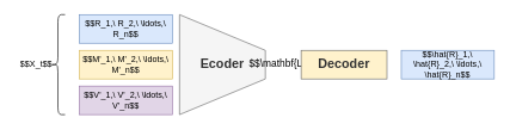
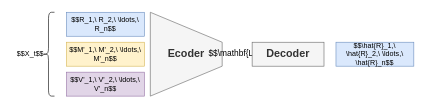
  <mxCell id="0" />
  <mxCell id="1" parent="0" />
  <mxCell id="2" value="$$R_1,\ R_2,\ \ldots,\ R_n$$" style="rounded=0;whiteSpace=wrap;html=1;fillColor=#dae8fc;strokeColor=#6c8ebf;" vertex="1" parent="1"><mxGeometry x="110" y="20" width="130" height="40" as="geometry" /></mxCell>
  <mxCell id="3" value="$$M'_1,\ M'_2,\ \ldots,\ M'_n$$" style="rounded=0;whiteSpace=wrap;html=1;fillColor=#fff2cc;strokeColor=#d6b656;" vertex="1" parent="1"><mxGeometry x="110" y="70" width="130" height="40" as="geometry" /></mxCell>
  <mxCell id="4" value="$$V'_1,\ V'_2,\ \ldots,\ V'_n$$" style="rounded=0;whiteSpace=wrap;html=1;fillColor=#e1d5e7;strokeColor=#9673a6;" vertex="1" parent="1"><mxGeometry x="110" y="120" width="130" height="40" as="geometry" /></mxCell>
  <mxCell id="5" value="" style="shape=curlyBracket;whiteSpace=wrap;html=1;rounded=1;labelPosition=left;verticalLabelPosition=middle;align=right;verticalAlign=middle;" vertex="1" parent="1"><mxGeometry x="70" y="20" width="20" height="140" as="geometry" /></mxCell>
  <mxCell id="6" value="$$X_t$$" style="text;html=1;align=center;verticalAlign=middle;whiteSpace=wrap;rounded=0;" vertex="1" parent="1"><mxGeometry x="20" y="75" width="60" height="30" as="geometry" /></mxCell>
  <mxCell id="7" value="&lt;font style=&quot;font-size: 18px;&quot;&gt;&lt;b&gt;Ecoder&lt;/b&gt;&lt;/font&gt;" style="shape=trapezoid;perimeter=trapezoidPerimeter;whiteSpace=wrap;html=1;fixedSize=1;direction=south;size=50;fillColor=#f5f5f5;strokeColor=#666666;fontColor=#333333;" vertex="1" parent="1"><mxGeometry x="250" y="20" width="120" height="140" as="geometry" /></mxCell>
  <mxCell id="8" value="&lt;font style=&quot;font-size: 14px;&quot;&gt;$$\mathbf{L}$$&lt;/font&gt;" style="text;html=1;align=center;verticalAlign=middle;whiteSpace=wrap;rounded=0;" vertex="1" parent="1"><mxGeometry x="370" y="70" width="50" height="35" as="geometry" /></mxCell>
- <mxCell id="9" value="&lt;font style=&quot;font-size: 18px;&quot;&gt;&lt;b&gt;Decoder&lt;/b&gt;&lt;/font&gt;" style="rounded=0;whiteSpace=wrap;html=1;fillColor=#fff2cc;fontColor=#333333;strokeColor=#666666;" vertex="1" parent="1"><mxGeometry x="420" y="70" width="120" height="40" as="geometry" /></mxCell>
+ <mxCell id="9" value="&lt;font style=&quot;font-size: 18px;&quot;&gt;&lt;b&gt;Decoder&lt;/b&gt;&lt;/font&gt;" style="rounded=0;whiteSpace=wrap;html=1;fillColor=#f5f5f5;fontColor=#333333;strokeColor=#666666;" vertex="1" parent="1"><mxGeometry x="420" y="70" width="120" height="40" as="geometry" /></mxCell>
  <mxCell id="10" value="$$\hat{R}_1,\ \hat{R}_2,\ \ldots,\ \hat{R}_n$$" style="rounded=0;whiteSpace=wrap;html=1;fillColor=#dae8fc;strokeColor=#6c8ebf;" vertex="1" parent="1"><mxGeometry x="560" y="70" width="130" height="40" as="geometry" /></mxCell>
